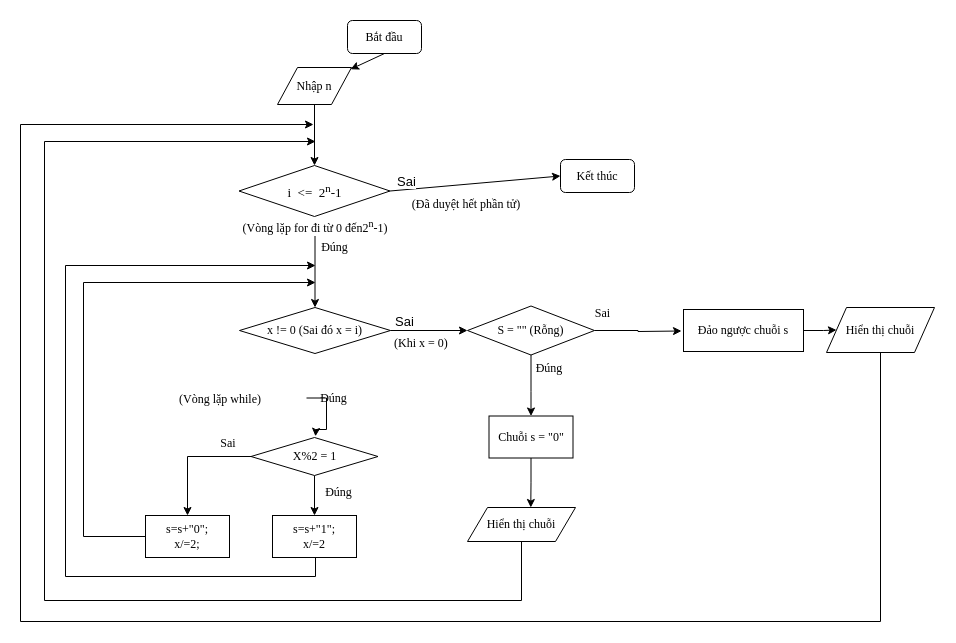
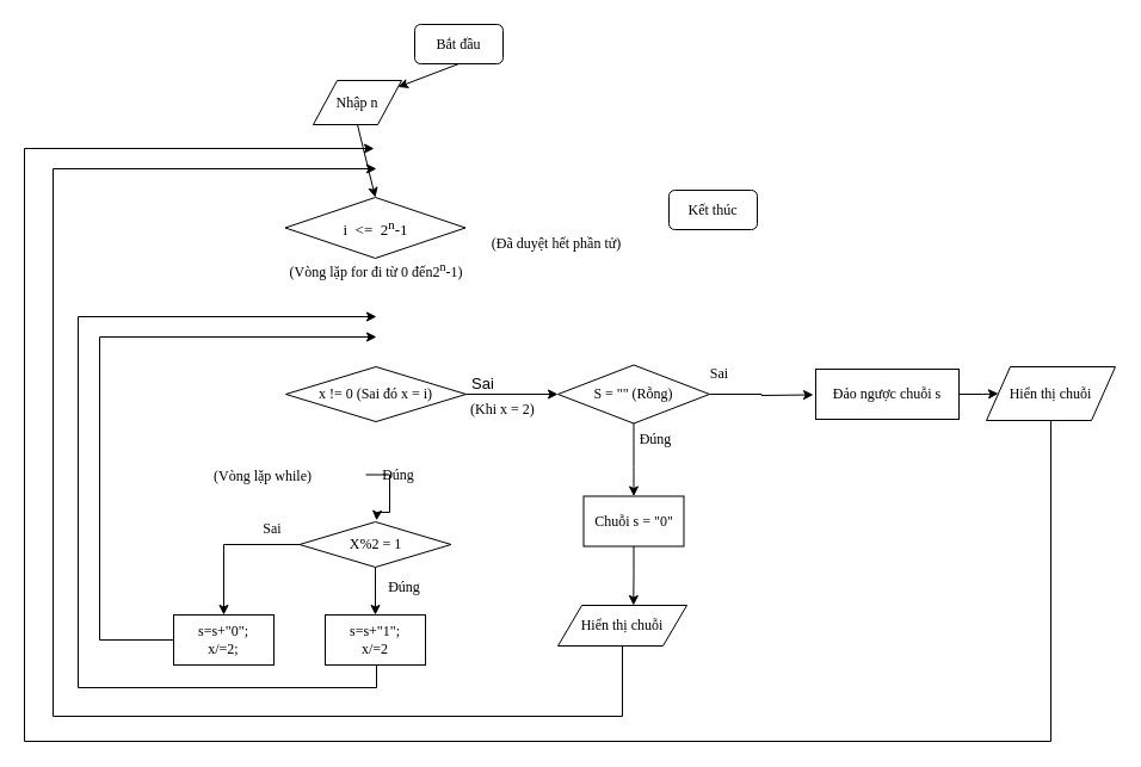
  <mxCell id="0" />
  <mxCell id="1" parent="0" />
  <mxCell id="2" value="&lt;p&gt;&lt;font face=&quot;Times New Roman&quot;&gt;Bắt đầu&lt;/font&gt;&lt;/p&gt;" style="rounded=1;whiteSpace=wrap;html=1;" parent="1" vertex="1"><mxGeometry x="347" y="20" width="74" height="33" as="geometry" /></mxCell>
- <mxCell id="3" value="Nhập n" style="shape=parallelogram;perimeter=parallelogramPerimeter;whiteSpace=wrap;html=1;fixedSize=1;fontFamily=Times New Roman;" parent="1" vertex="1"><mxGeometry x="277" y="67" width="74" height="37" as="geometry" /></mxCell>
+ <mxCell id="3" value="Nhập n" style="shape=parallelogram;perimeter=parallelogramPerimeter;whiteSpace=wrap;html=1;fixedSize=1;fontFamily=Times New Roman;" parent="1" vertex="1"><mxGeometry x="262" y="67" width="74" height="37" as="geometry" /></mxCell>
  <mxCell id="4" value="" style="endArrow=classic;html=1;rounded=0;fontFamily=Times New Roman;exitX=0.5;exitY=1;exitDx=0;exitDy=0;" parent="1" source="2" target="3" edge="1"><mxGeometry width="50" height="50" relative="1" as="geometry"><mxPoint x="153" y="103" as="sourcePoint" /><mxPoint x="306" y="70" as="targetPoint" /></mxGeometry></mxCell>
  <mxCell id="5" value="&lt;p&gt;&lt;font face=&quot;Times New Roman&quot;&gt;Kết thúc&lt;/font&gt;&lt;/p&gt;" style="rounded=1;whiteSpace=wrap;html=1;" parent="1" vertex="1"><mxGeometry x="560" y="159" width="74" height="33" as="geometry" /></mxCell>
  <mxCell id="6" value="" style="endArrow=classic;html=1;rounded=0;fontFamily=Times New Roman;exitX=0.5;exitY=1;exitDx=0;exitDy=0;entryX=0.5;entryY=0;entryDx=0;entryDy=0;" parent="1" source="3" target="7" edge="1"><mxGeometry width="50" height="50" relative="1" as="geometry"><mxPoint x="477" y="231" as="sourcePoint" /><mxPoint x="314" y="201" as="targetPoint" /></mxGeometry></mxCell>
  <mxCell id="7" value="&lt;font style=&quot;font-size: 13px&quot;&gt;i&amp;nbsp; &amp;lt;=&amp;nbsp;&amp;nbsp;2&lt;sup&gt;n&lt;/sup&gt;-1&lt;/font&gt;" style="rhombus;whiteSpace=wrap;html=1;fontFamily=Times New Roman;" parent="1" vertex="1"><mxGeometry x="238.5" y="165" width="151" height="51" as="geometry" /></mxCell>
- <mxCell id="8" value="" style="endArrow=classic;html=1;rounded=0;fontFamily=Times New Roman;entryX=0.5;entryY=0;entryDx=0;entryDy=0;exitX=0.5;exitY=1;exitDx=0;exitDy=0;" parent="1" source="32" target="15" edge="1"><mxGeometry width="50" height="50" relative="1" as="geometry"><mxPoint x="286" y="249" as="sourcePoint" /><mxPoint x="315" y="295" as="targetPoint" /></mxGeometry></mxCell>
- <mxCell id="9" value="Đúng" style="edgeLabel;html=1;align=center;verticalAlign=middle;resizable=0;points=[];fontSize=12;fontFamily=Times New Roman;" parent="8" vertex="1" connectable="0"><mxGeometry x="-0.66" y="-1" relative="1" as="geometry"><mxPoint x="20" y="-1" as="offset" /></mxGeometry></mxCell>
- <mxCell id="10" value="" style="endArrow=classic;html=1;rounded=0;fontFamily=Times New Roman;exitX=1;exitY=0.5;exitDx=0;exitDy=0;entryX=0;entryY=0.5;entryDx=0;entryDy=0;" parent="1" source="7" target="5" edge="1"><mxGeometry width="50" height="50" relative="1" as="geometry"><mxPoint x="370" y="245" as="sourcePoint" /><mxPoint x="439" y="234" as="targetPoint" /></mxGeometry></mxCell>
- <mxCell id="11" value="&lt;font style=&quot;font-size: 13px&quot;&gt;Sai&lt;/font&gt;" style="edgeLabel;html=1;align=center;verticalAlign=middle;resizable=0;points=[];fontSize=10;" parent="10" vertex="1" connectable="0"><mxGeometry x="-0.798" y="1" relative="1" as="geometry"><mxPoint x="-1" y="-8" as="offset" /></mxGeometry></mxCell>
  <mxCell id="12" style="edgeStyle=orthogonalEdgeStyle;rounded=0;orthogonalLoop=1;jettySize=auto;html=1;exitX=0.5;exitY=1;exitDx=0;exitDy=0;" parent="1" source="13" edge="1"><mxGeometry relative="1" as="geometry"><mxPoint x="313" y="124" as="targetPoint" /><Array as="points"><mxPoint x="880" y="621" /><mxPoint x="20" y="621" /><mxPoint x="20" y="124" /></Array></mxGeometry></mxCell>
  <mxCell id="13" value="Hiển thị chuỗi" style="shape=parallelogram;perimeter=parallelogramPerimeter;whiteSpace=wrap;html=1;fixedSize=1;fontFamily=Times New Roman;" parent="1" vertex="1"><mxGeometry x="826" y="307" width="108" height="45" as="geometry" /></mxCell>
  <mxCell id="14" style="edgeStyle=orthogonalEdgeStyle;rounded=0;orthogonalLoop=1;jettySize=auto;html=1;entryX=0;entryY=0.5;entryDx=0;entryDy=0;fontFamily=Times New Roman;" parent="1" source="15" target="18" edge="1"><mxGeometry relative="1" as="geometry" /></mxCell>
  <mxCell id="15" value="x != 0 (Sai đó x = i)" style="rhombus;whiteSpace=wrap;html=1;fontFamily=Times New Roman;" parent="1" vertex="1"><mxGeometry x="239" y="307" width="151" height="46" as="geometry" /></mxCell>
  <mxCell id="16" style="edgeStyle=orthogonalEdgeStyle;rounded=0;orthogonalLoop=1;jettySize=auto;html=1;fontFamily=Times New Roman;" parent="1" source="18" target="20" edge="1"><mxGeometry relative="1" as="geometry"><Array as="points"><mxPoint x="531" y="391" /><mxPoint x="531" y="391" /></Array></mxGeometry></mxCell>
  <mxCell id="17" style="edgeStyle=orthogonalEdgeStyle;rounded=0;orthogonalLoop=1;jettySize=auto;html=1;entryX=0;entryY=0.5;entryDx=0;entryDy=0;fontFamily=Times New Roman;" parent="1" source="18" edge="1"><mxGeometry relative="1" as="geometry"><mxPoint x="681" y="330.5" as="targetPoint" /></mxGeometry></mxCell>
  <mxCell id="18" value="S = &quot;&quot; (Rỗng)" style="rhombus;whiteSpace=wrap;html=1;fontFamily=Times New Roman;" parent="1" vertex="1"><mxGeometry x="467" y="305.5" width="127" height="49" as="geometry" /></mxCell>
  <mxCell id="19" style="edgeStyle=orthogonalEdgeStyle;rounded=0;orthogonalLoop=1;jettySize=auto;html=1;entryX=0.586;entryY=0;entryDx=0;entryDy=0;entryPerimeter=0;fontFamily=Times New Roman;" parent="1" source="20" target="24" edge="1"><mxGeometry relative="1" as="geometry" /></mxCell>
  <mxCell id="20" value="Chuỗi s = &quot;0&quot;" style="rounded=0;whiteSpace=wrap;html=1;fontFamily=Times New Roman;" parent="1" vertex="1"><mxGeometry x="488.5" y="415.5" width="84" height="42" as="geometry" /></mxCell>
  <mxCell id="21" style="edgeStyle=orthogonalEdgeStyle;rounded=0;orthogonalLoop=1;jettySize=auto;html=1;entryX=0;entryY=0.5;entryDx=0;entryDy=0;fontFamily=Times New Roman;" parent="1" source="22" target="13" edge="1"><mxGeometry relative="1" as="geometry" /></mxCell>
  <mxCell id="22" value="Đảo ngược chuỗi s" style="rounded=0;whiteSpace=wrap;html=1;fontFamily=Times New Roman;" parent="1" vertex="1"><mxGeometry x="683" y="309" width="120" height="42" as="geometry" /></mxCell>
  <mxCell id="23" style="edgeStyle=orthogonalEdgeStyle;rounded=0;orthogonalLoop=1;jettySize=auto;html=1;fontFamily=Times New Roman;fontSize=13;" parent="1" source="24" edge="1"><mxGeometry relative="1" as="geometry"><mxPoint x="315" y="141" as="targetPoint" /><Array as="points"><mxPoint x="521" y="600" /><mxPoint x="44" y="600" /><mxPoint x="44" y="141" /><mxPoint x="315" y="141" /></Array></mxGeometry></mxCell>
  <mxCell id="24" value="Hiển thị chuỗi" style="shape=parallelogram;perimeter=parallelogramPerimeter;whiteSpace=wrap;html=1;fixedSize=1;fontFamily=Times New Roman;" parent="1" vertex="1"><mxGeometry x="467" y="507" width="108" height="34" as="geometry" /></mxCell>
  <mxCell id="25" style="edgeStyle=orthogonalEdgeStyle;rounded=0;orthogonalLoop=1;jettySize=auto;html=1;entryX=0.5;entryY=0;entryDx=0;entryDy=0;fontFamily=Times New Roman;" parent="1" source="27" target="29" edge="1"><mxGeometry relative="1" as="geometry" /></mxCell>
  <mxCell id="26" style="edgeStyle=orthogonalEdgeStyle;rounded=0;orthogonalLoop=1;jettySize=auto;html=1;entryX=0.5;entryY=0;entryDx=0;entryDy=0;fontFamily=Times New Roman;fontSize=12;" parent="1" source="27" target="31" edge="1"><mxGeometry relative="1" as="geometry" /></mxCell>
  <mxCell id="27" value="X%2 = 1" style="rhombus;whiteSpace=wrap;html=1;fontFamily=Times New Roman;" parent="1" vertex="1"><mxGeometry x="250.5" y="437" width="127" height="38" as="geometry" /></mxCell>
  <mxCell id="28" style="edgeStyle=orthogonalEdgeStyle;rounded=0;orthogonalLoop=1;jettySize=auto;html=1;fontFamily=Times New Roman;" parent="1" source="29" edge="1"><mxGeometry relative="1" as="geometry"><mxPoint x="315" y="265" as="targetPoint" /><Array as="points"><mxPoint x="315" y="576" /><mxPoint x="65" y="576" /><mxPoint x="65" y="265" /></Array></mxGeometry></mxCell>
  <mxCell id="29" value="s=s+&quot;1&quot;;&lt;br&gt;x/=2" style="rounded=0;whiteSpace=wrap;html=1;fontFamily=Times New Roman;" parent="1" vertex="1"><mxGeometry x="272" y="515" width="84" height="42" as="geometry" /></mxCell>
  <mxCell id="30" style="edgeStyle=orthogonalEdgeStyle;rounded=0;orthogonalLoop=1;jettySize=auto;html=1;fontFamily=Times New Roman;" parent="1" source="31" edge="1"><mxGeometry relative="1" as="geometry"><mxPoint x="315" y="282" as="targetPoint" /><Array as="points"><mxPoint x="83" y="536" /><mxPoint x="83" y="282" /><mxPoint x="315" y="282" /></Array></mxGeometry></mxCell>
  <mxCell id="31" value="s=s+&quot;0&quot;;&lt;br&gt;x/=2;" style="rounded=0;whiteSpace=wrap;html=1;fontFamily=Times New Roman;" parent="1" vertex="1"><mxGeometry x="145" y="515" width="84" height="42" as="geometry" /></mxCell>
  <mxCell id="32" value="&lt;font style=&quot;font-size: 12px&quot;&gt;(Vòng lặp for đi từ 0 đến2&lt;sup&gt;n&lt;/sup&gt;-1)&lt;/font&gt;" style="text;html=1;strokeColor=none;fillColor=none;align=center;verticalAlign=middle;whiteSpace=wrap;rounded=0;fontFamily=Times New Roman;fontSize=13;" parent="1" vertex="1"><mxGeometry x="228.5" y="215.5" width="172" height="20" as="geometry" /></mxCell>
  <mxCell id="33" value="&lt;font style=&quot;font-size: 12px&quot;&gt;(Đã duyệt hết phần tử)&lt;/font&gt;" style="text;html=1;strokeColor=none;fillColor=none;align=center;verticalAlign=middle;whiteSpace=wrap;rounded=0;fontFamily=Times New Roman;fontSize=13;" parent="1" vertex="1"><mxGeometry x="380" y="193" width="172" height="20" as="geometry" /></mxCell>
  <mxCell id="34" style="edgeStyle=orthogonalEdgeStyle;rounded=0;orthogonalLoop=1;jettySize=auto;html=1;fontFamily=Times New Roman;fontSize=12;" parent="1" source="35" edge="1"><mxGeometry relative="1" as="geometry"><mxPoint x="315" y="435.806" as="targetPoint" /></mxGeometry></mxCell>
  <mxCell id="35" value="&lt;font style=&quot;font-size: 12px&quot;&gt;(Vòng lặp while)&lt;/font&gt;" style="text;html=1;strokeColor=none;fillColor=none;align=center;verticalAlign=middle;whiteSpace=wrap;rounded=0;fontFamily=Times New Roman;fontSize=13;" parent="1" vertex="1"><mxGeometry x="134" y="386" width="172" height="23" as="geometry" /></mxCell>
  <mxCell id="36" value="&lt;font style=&quot;font-size: 13px&quot;&gt;Sai&lt;/font&gt;" style="edgeLabel;html=1;align=center;verticalAlign=middle;resizable=0;points=[];fontSize=10;" parent="1" vertex="1" connectable="0"><mxGeometry x="412.001" y="324" as="geometry"><mxPoint x="-9" y="-4" as="offset" /></mxGeometry></mxCell>
  <mxCell id="37" value="Đúng" style="text;html=1;align=center;verticalAlign=middle;resizable=0;points=[];autosize=1;strokeColor=none;fillColor=none;fontSize=12;fontFamily=Times New Roman;" parent="1" vertex="1"><mxGeometry x="314.5" y="389" width="37" height="18" as="geometry" /></mxCell>
- <mxCell id="38" value="&lt;font style=&quot;font-size: 12px&quot;&gt;(Khi x = 0)&lt;/font&gt;" style="text;html=1;strokeColor=none;fillColor=none;align=center;verticalAlign=middle;whiteSpace=wrap;rounded=0;fontFamily=Times New Roman;fontSize=13;" parent="1" vertex="1"><mxGeometry x="335" y="330" width="172" height="23" as="geometry" /></mxCell>
+ <mxCell id="38" value="&lt;font style=&quot;font-size: 12px&quot;&gt;(Khi x = 2)&lt;/font&gt;" style="text;html=1;strokeColor=none;fillColor=none;align=center;verticalAlign=middle;whiteSpace=wrap;rounded=0;fontFamily=Times New Roman;fontSize=13;" parent="1" vertex="1"><mxGeometry x="335" y="330" width="172" height="23" as="geometry" /></mxCell>
  <mxCell id="39" value="Đúng" style="text;html=1;align=center;verticalAlign=middle;resizable=0;points=[];autosize=1;strokeColor=none;fillColor=none;fontSize=12;fontFamily=Times New Roman;" parent="1" vertex="1"><mxGeometry x="319" y="483" width="37" height="18" as="geometry" /></mxCell>
  <mxCell id="40" value="Sai" style="text;html=1;strokeColor=none;fillColor=none;align=center;verticalAlign=middle;whiteSpace=wrap;rounded=0;fontFamily=Times New Roman;fontSize=12;" parent="1" vertex="1"><mxGeometry x="198" y="427.5" width="60" height="30" as="geometry" /></mxCell>
  <mxCell id="41" value="Đúng" style="text;html=1;strokeColor=none;fillColor=none;align=center;verticalAlign=middle;whiteSpace=wrap;rounded=0;fontFamily=Times New Roman;fontSize=12;" parent="1" vertex="1"><mxGeometry x="519" y="353" width="60" height="30" as="geometry" /></mxCell>
  <mxCell id="42" value="Sai" style="text;html=1;strokeColor=none;fillColor=none;align=center;verticalAlign=middle;whiteSpace=wrap;rounded=0;fontFamily=Times New Roman;fontSize=12;" parent="1" vertex="1"><mxGeometry x="587" y="301.5" width="30.5" height="22.5" as="geometry" /></mxCell>
